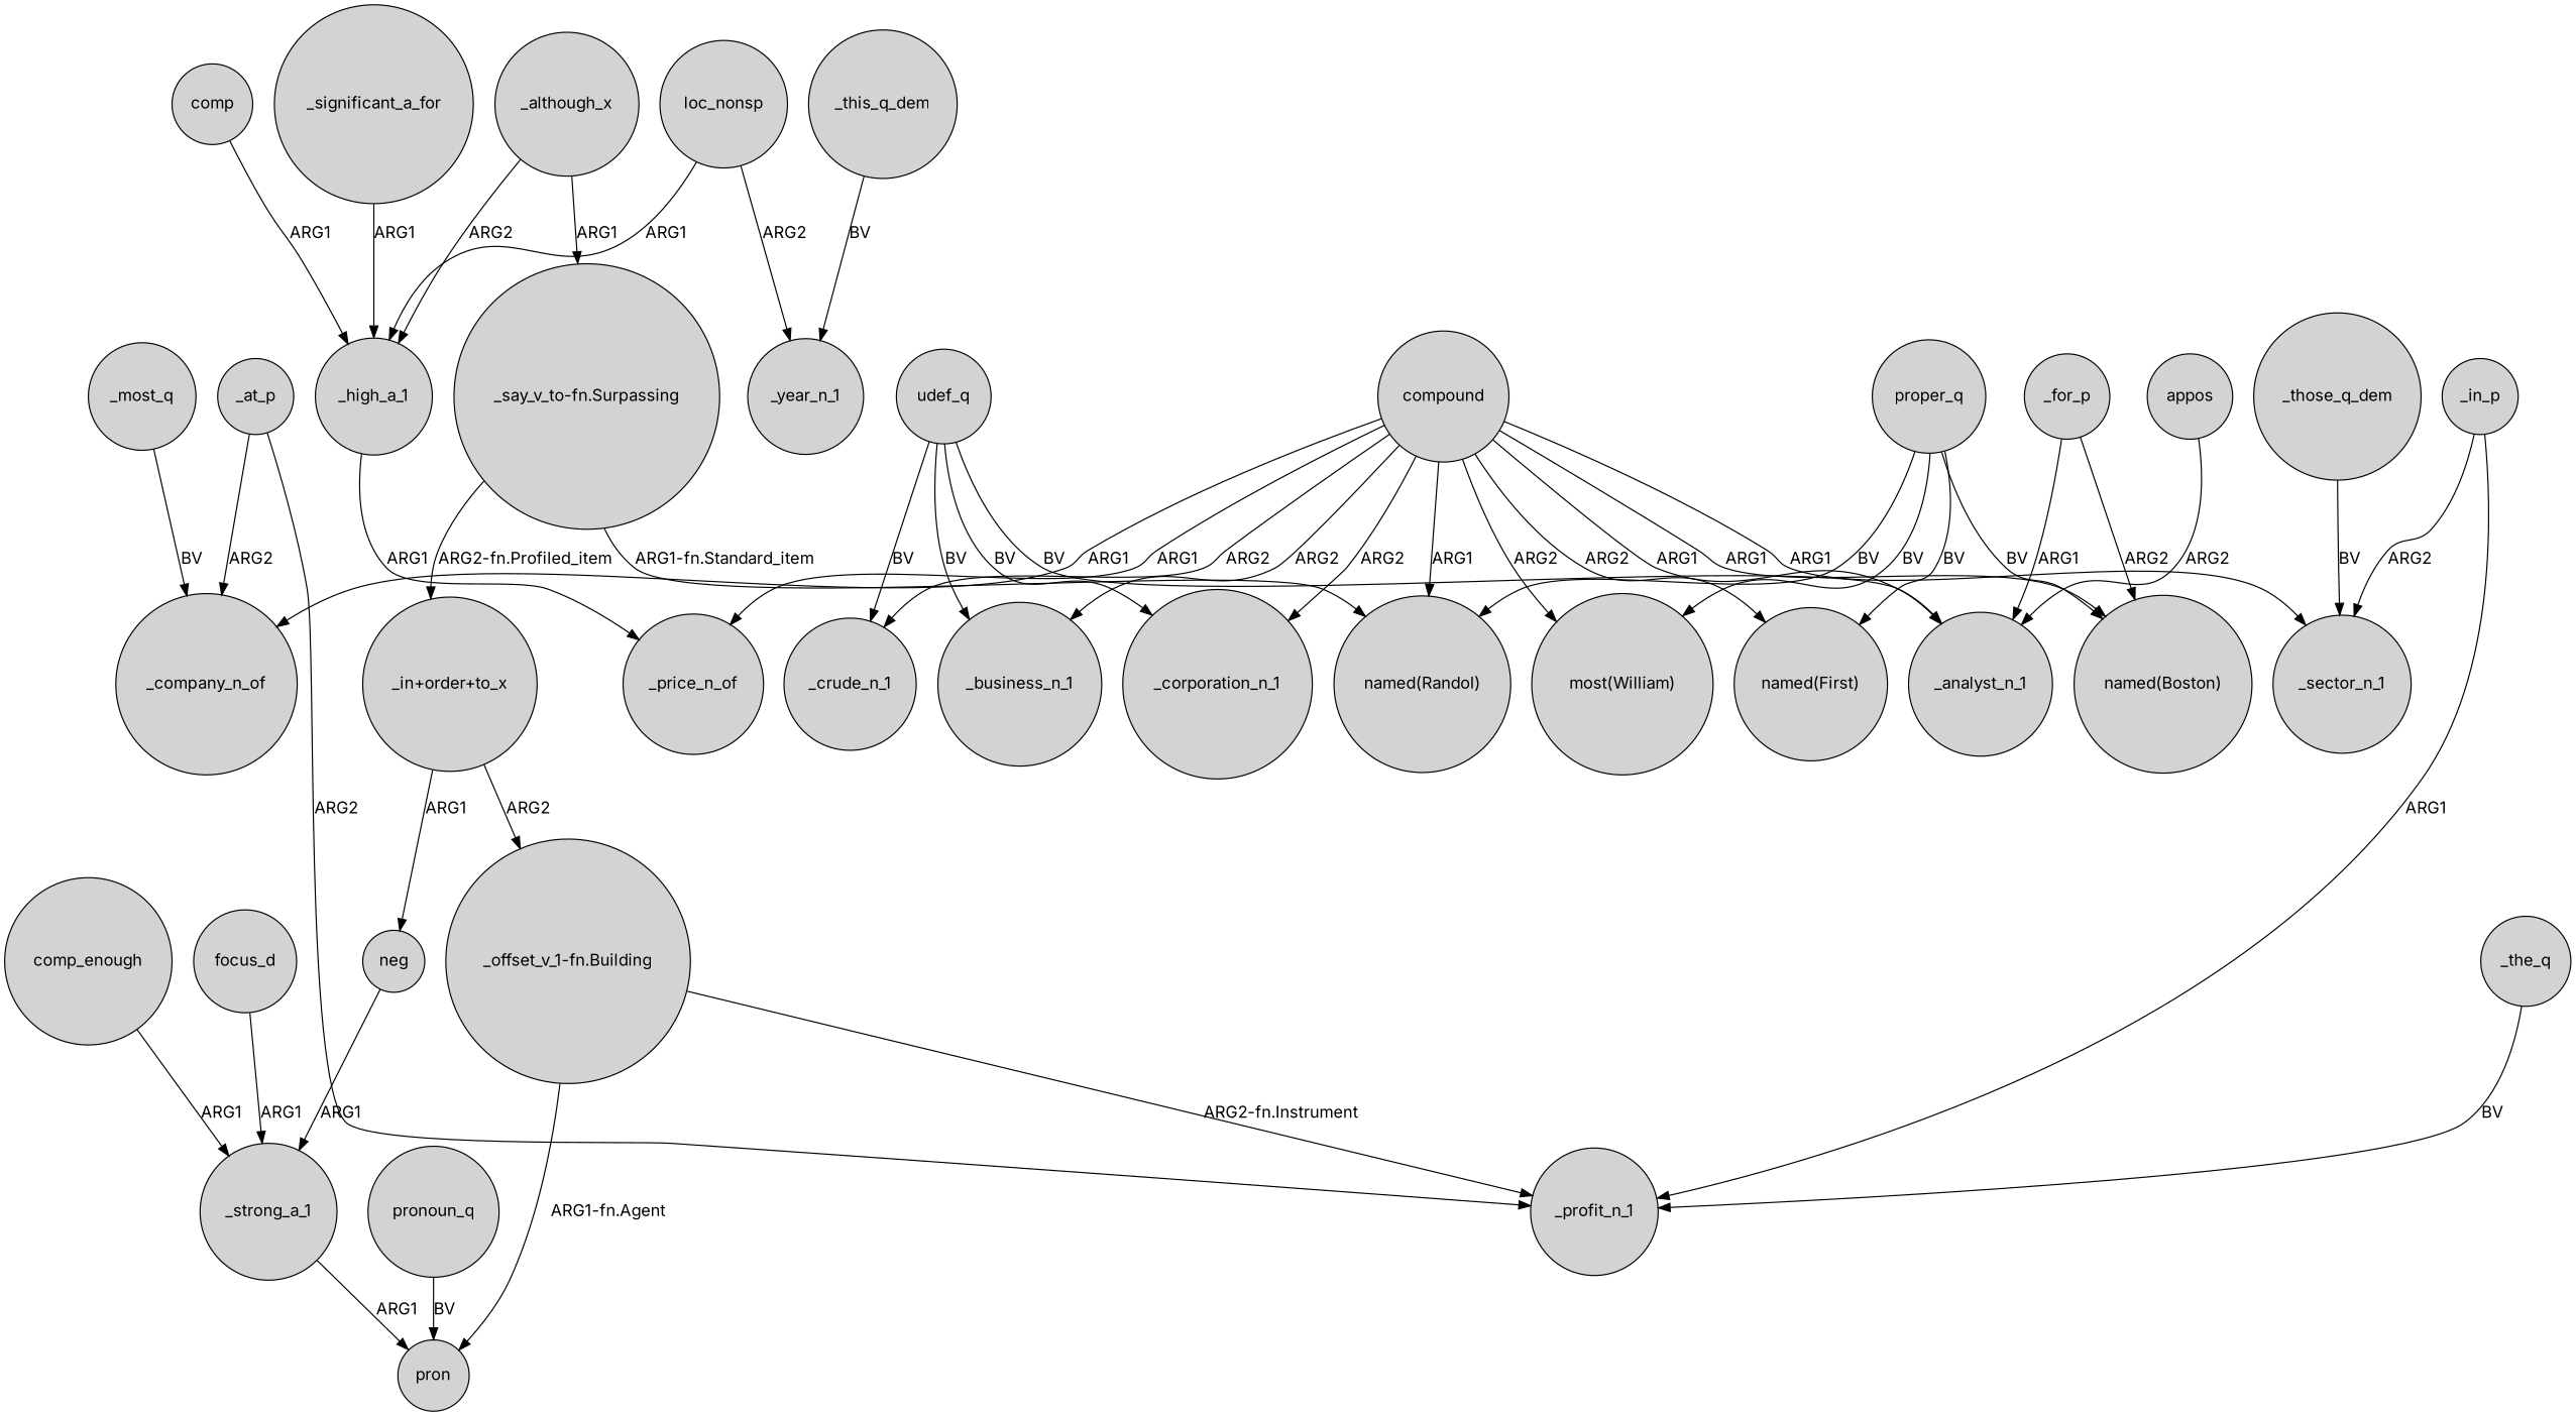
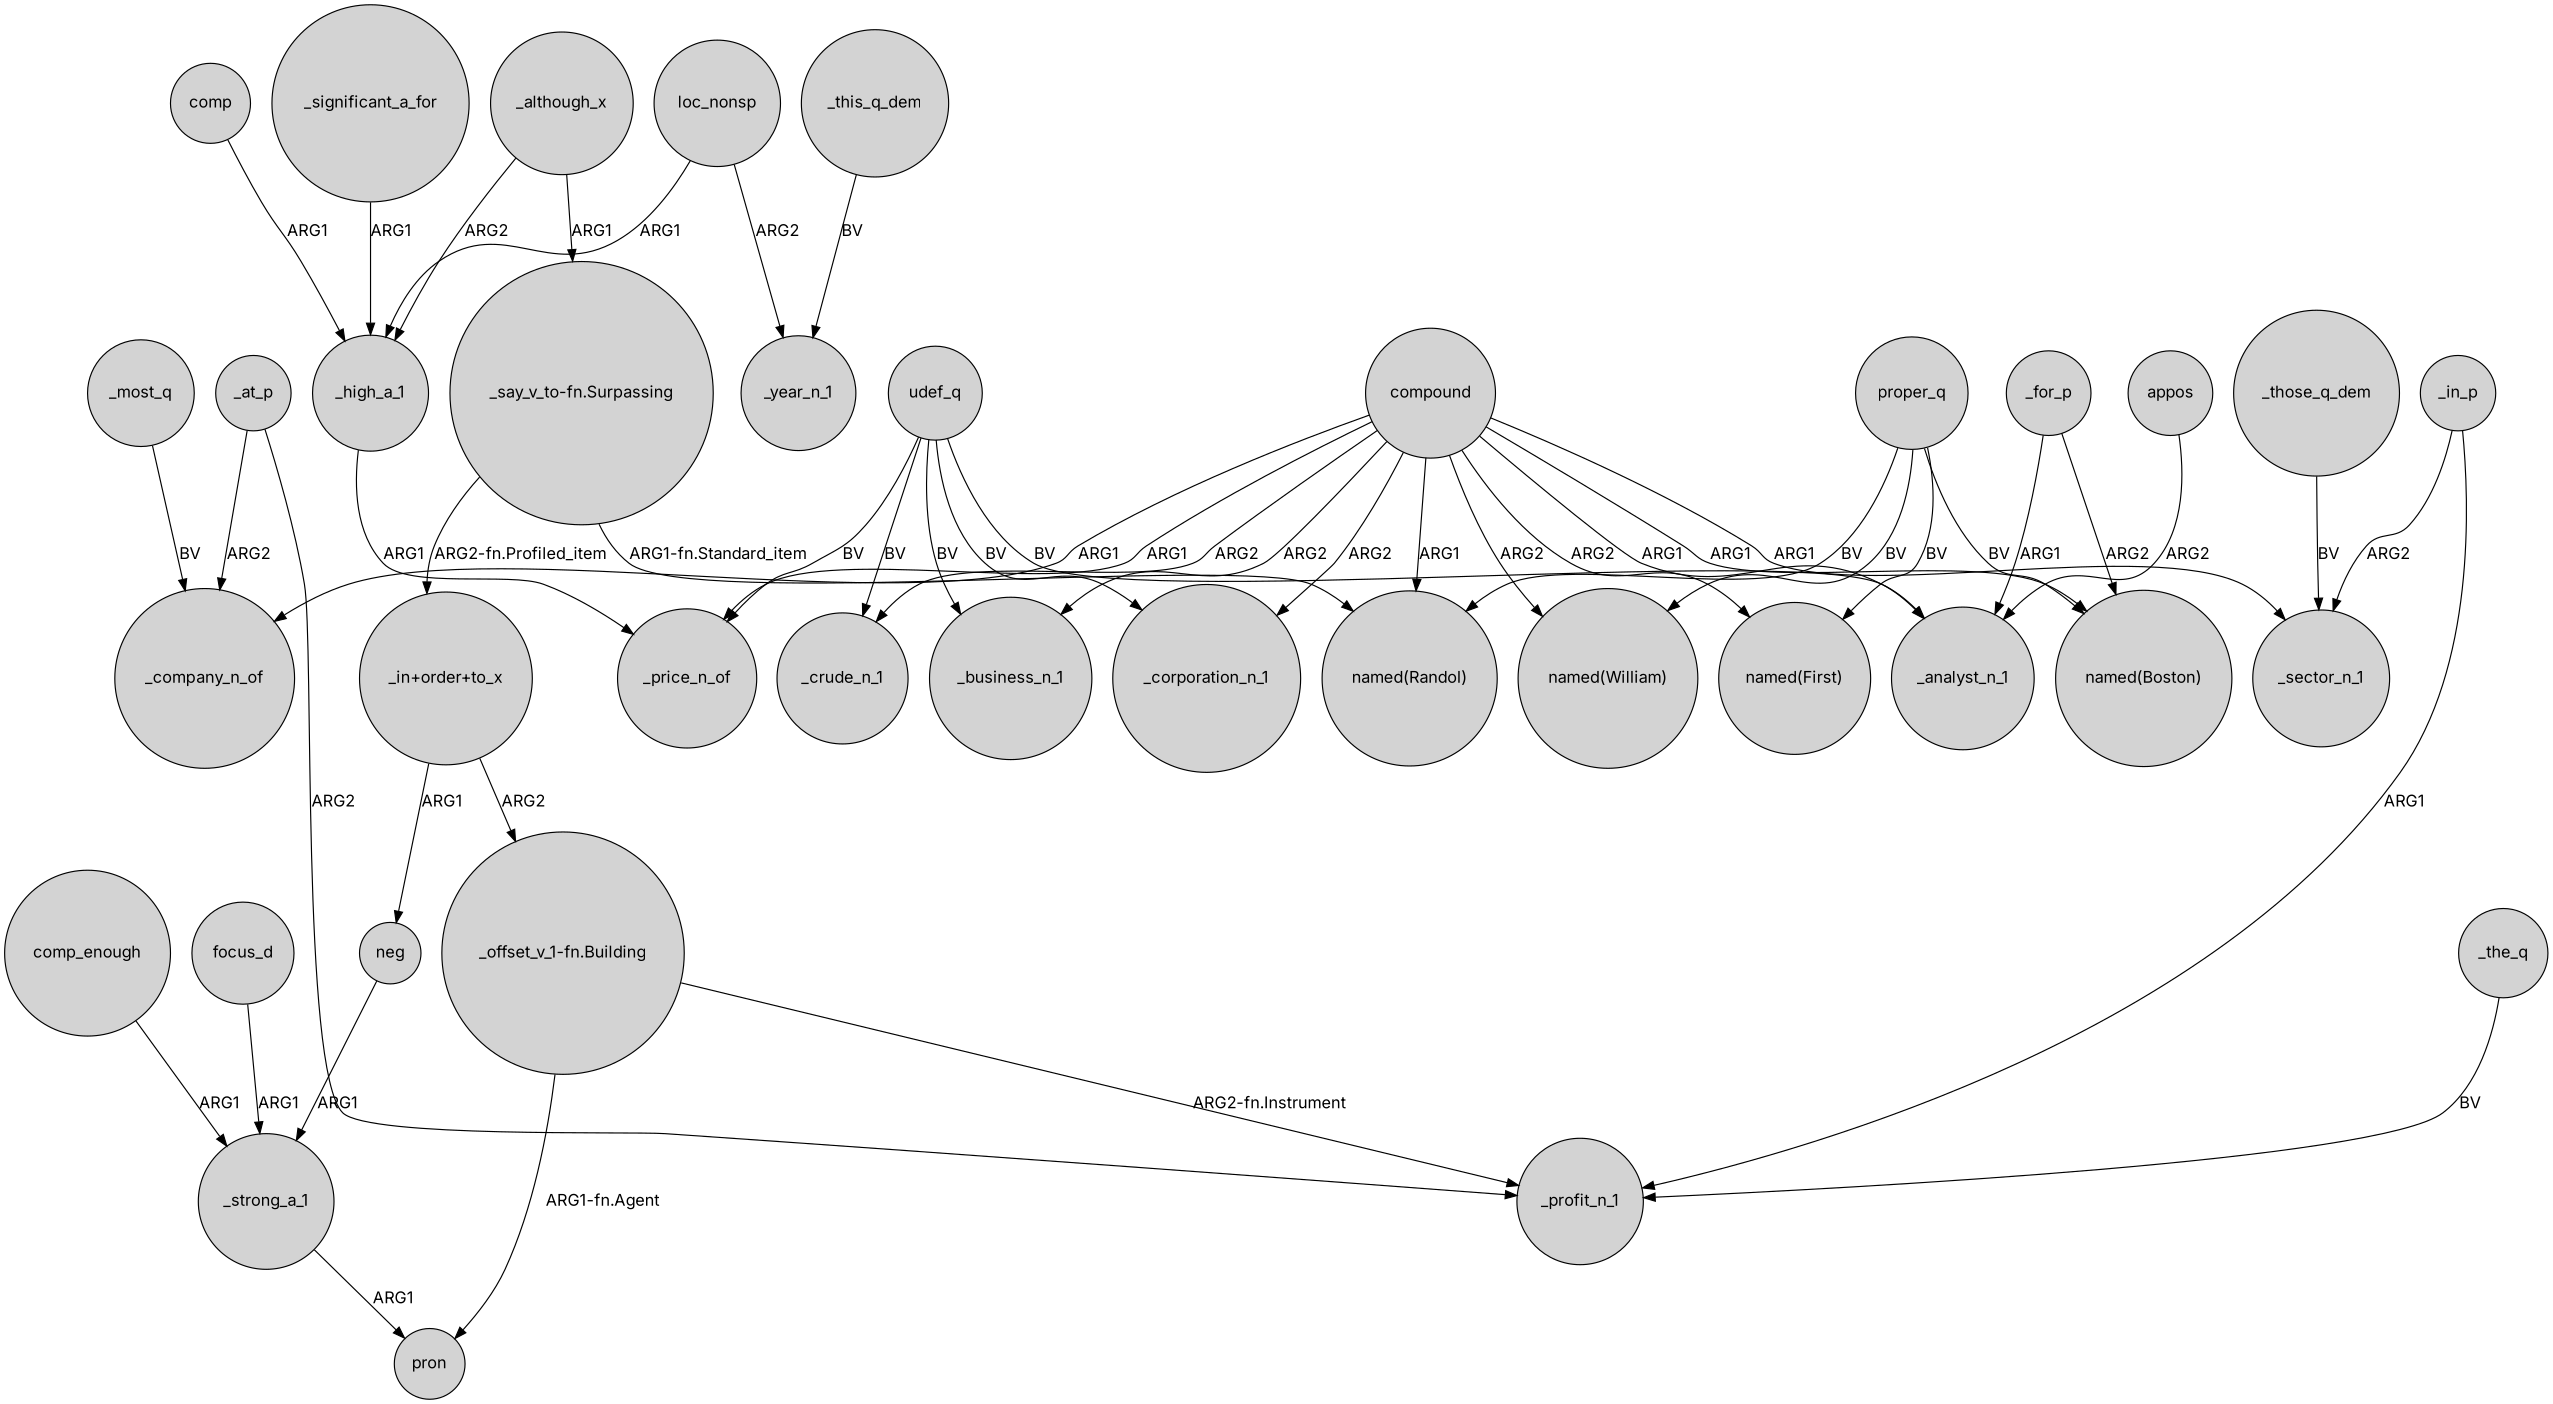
  digraph {
    fontname=Inter
    node [fontname=Inter shape=circle style=filled]
    edge [fontname=Inter]
    "_offset_v_1-fn.Building"
    _profit_n_1
    pron
    focus_d
    _strong_a_1
    "_say_v_to-fn.Surpassing"
    "named(Randol)"
    "_in+order+to_x"
    _at_p
    _company_n_of
    neg
    appos
    _analyst_n_1
    udef_q
    _price_n_of
    _crude_n_1
    _business_n_1
    _corporation_n_1
    proper_q
-   "named(William)" [label="most(William)"]
+   "named(William)"
    "named(First)"
    "named(Boston)"
    _most_q
    _for_p
    _although_x
    _high_a_1
    compound
    _sector_n_1
    loc_nonsp
    _year_n_1
    comp_enough
-   pronoun_q
    _significant_a_for
    _the_q
    _those_q_dem
    _in_p
    comp
    _this_q_dem
    "_offset_v_1-fn.Building" -> _profit_n_1 [label="ARG2-fn.Instrument"]
    "_offset_v_1-fn.Building" -> pron [label="ARG1-fn.Agent"]
    focus_d -> _strong_a_1 [label=ARG1]
    _strong_a_1 -> pron [label=ARG1]
    "_say_v_to-fn.Surpassing" -> "named(Randol)" [label="ARG1-fn.Standard_item"]
    "_say_v_to-fn.Surpassing" -> "_in+order+to_x" [label="ARG2-fn.Profiled_item"]
    "_in+order+to_x" -> "_offset_v_1-fn.Building" [label=ARG2]
    "_in+order+to_x" -> neg [label=ARG1]
    _at_p -> _profit_n_1 [label=ARG2]
    _at_p -> _company_n_of [label=ARG2]
    neg -> _strong_a_1 [label=ARG1]
    appos -> _analyst_n_1 [label=ARG2]
    udef_q -> _analyst_n_1 [label=BV]
+   udef_q -> _price_n_of [label=BV]
    udef_q -> _crude_n_1 [label=BV]
    udef_q -> _business_n_1 [label=BV]
    udef_q -> _corporation_n_1 [label=BV]
    proper_q -> "named(Randol)" [label=BV]
    proper_q -> "named(William)" [label=BV]
    proper_q -> "named(First)" [label=BV]
    proper_q -> "named(Boston)" [label=BV]
    _most_q -> _company_n_of [label=BV]
    _for_p -> _analyst_n_1 [label=ARG1]
    _for_p -> "named(Boston)" [label=ARG2]
    _although_x -> "_say_v_to-fn.Surpassing" [label=ARG1]
    _although_x -> _high_a_1 [label=ARG2]
    _high_a_1 -> _price_n_of [label=ARG1]
    compound -> "named(Randol)" [label=ARG1]
    compound -> _company_n_of [label=ARG1]
    compound -> _analyst_n_1 [label=ARG1]
    compound -> _price_n_of [label=ARG1]
    compound -> _crude_n_1 [label=ARG2]
    compound -> _business_n_1 [label=ARG2]
    compound -> _corporation_n_1 [label=ARG2]
    compound -> "named(William)" [label=ARG2]
    compound -> "named(First)" [label=ARG2]
    compound -> "named(Boston)" [label=ARG1]
    compound -> _sector_n_1 [label=ARG1]
    loc_nonsp -> _high_a_1 [label=ARG1]
    loc_nonsp -> _year_n_1 [label=ARG2]
    comp_enough -> _strong_a_1 [label=ARG1]
-   pronoun_q -> pron [label=BV]
    _significant_a_for -> _high_a_1 [label=ARG1]
    _the_q -> _profit_n_1 [label=BV]
    _those_q_dem -> _sector_n_1 [label=BV]
    _in_p -> _profit_n_1 [label=ARG1]
    _in_p -> _sector_n_1 [label=ARG2]
    comp -> _high_a_1 [label=ARG1]
    _this_q_dem -> _year_n_1 [label=BV]
  }
